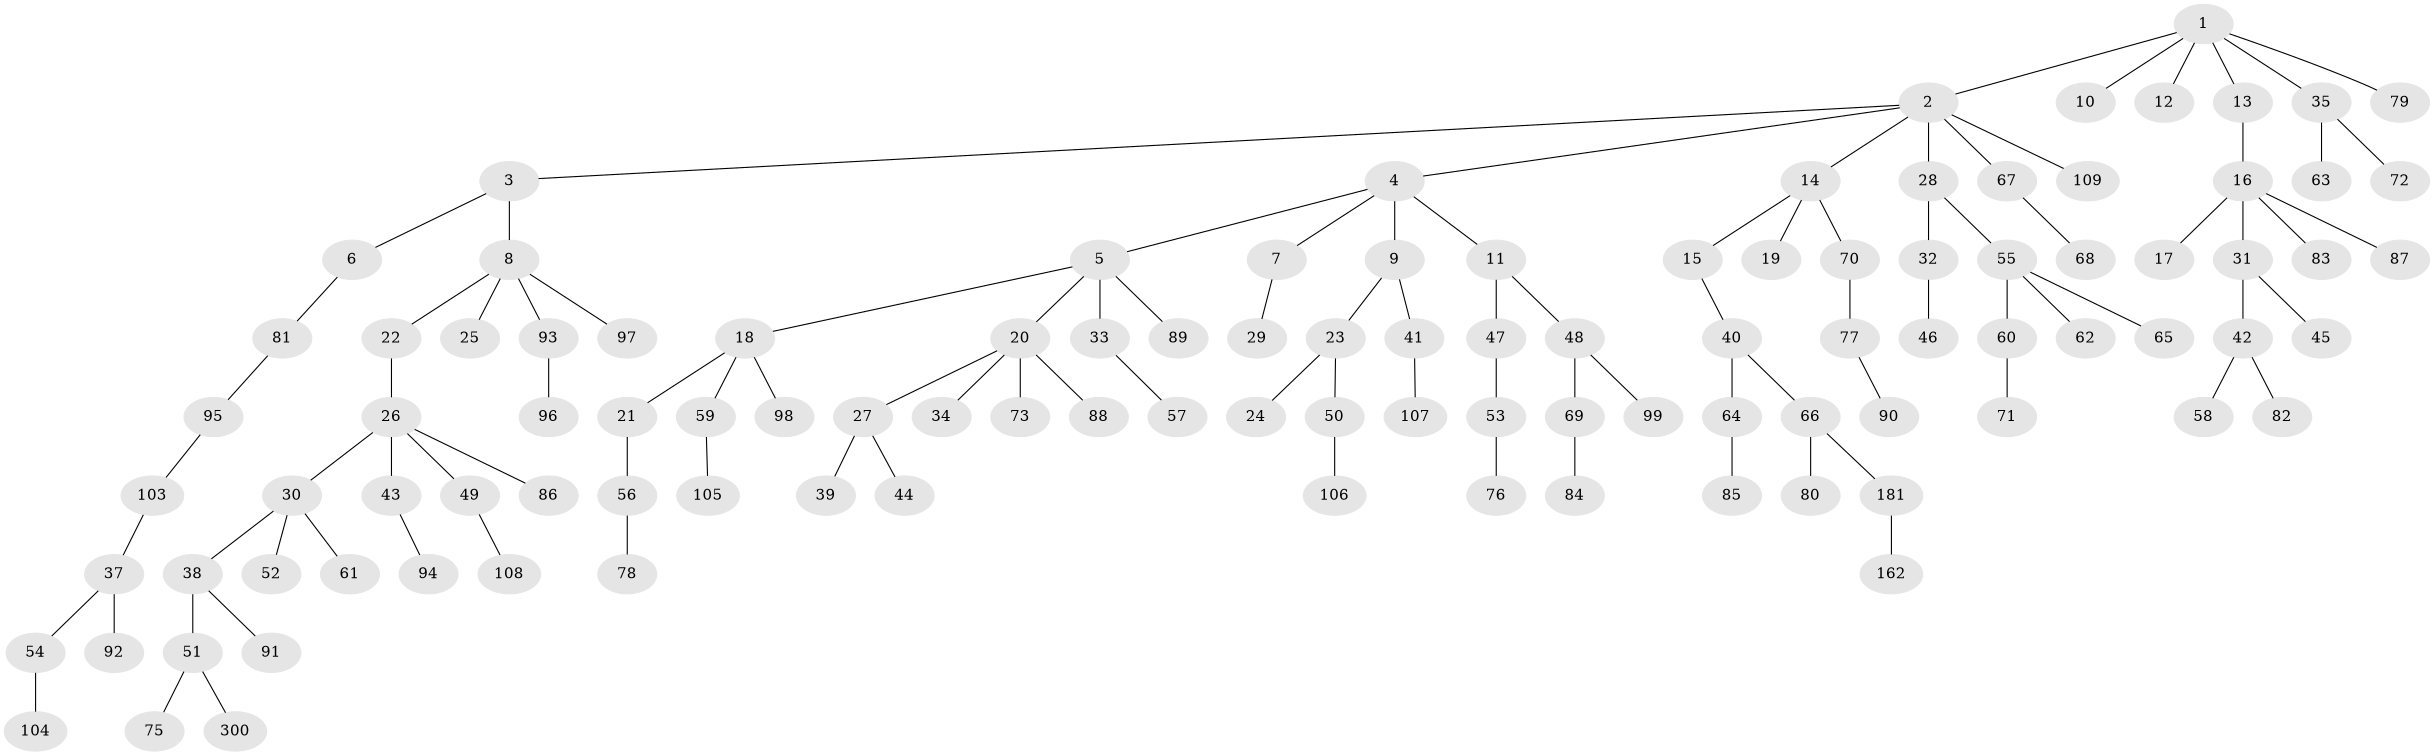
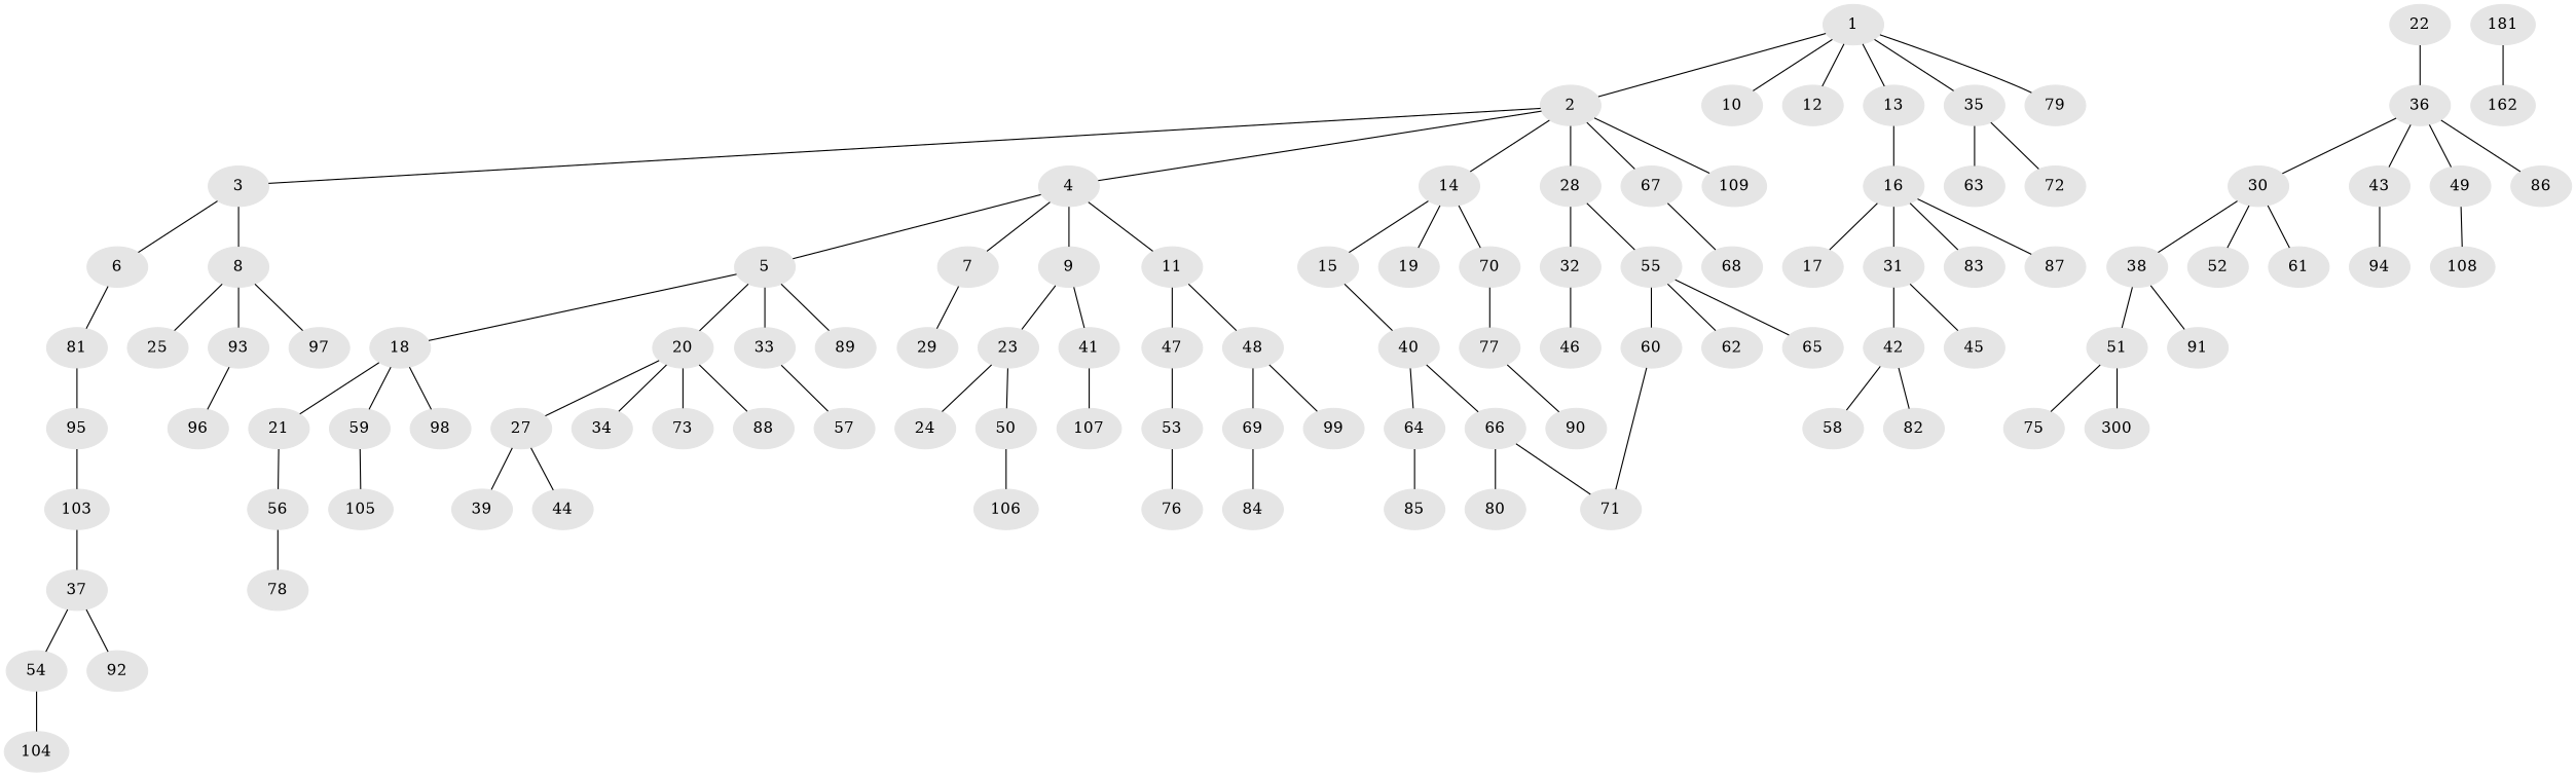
  graph {
    node [color=gray90 style=filled]
    1
    2
    10
    12
    13
    35
    79
    3
    4
    14
    28
    67
    109
    16
    63
    72
    6
    8
    5
    7
    9
    11
    15
    19
    70
    32
    55
    68
    81
    22
    25
    93
    97
    18
    20
    33
    89
    29
    23
    41
    47
    48
    21
    59
    98
    27
    34
    73
    88
    57
    95
-   26
+   26 [label=36]
    96
    24
    50
    107
    53
    69
    99
    17
    31
    83
    87
    40
    77
    64
    66
    42
    45
    56
    105
    39
    44
    78
    30
    43
    49
    86
    106
    38
    52
    61
    94
    108
    46
    60
    62
    65
    37
    54
    92
    51
    91
    58
    82
    104
    75
    n98 [label=300]
    85
    80
    n101 [label=181]
    76
    84
    71
    n105 [label=162]
    90
    103
    1 -- 2
    1 -- 10
    1 -- 12
    1 -- 13
    1 -- 35
    1 -- 79
    2 -- 3
    2 -- 4
    2 -- 14
    2 -- 28
    2 -- 67
    2 -- 109
    13 -- 16
    35 -- 63
    35 -- 72
    3 -- 6
    3 -- 8
    4 -- 5
    4 -- 7
    4 -- 9
    4 -- 11
    14 -- 15
    14 -- 19
    14 -- 70
    28 -- 32
    28 -- 55
    67 -- 68
    16 -- 17
    16 -- 31
    16 -- 83
    16 -- 87
    6 -- 81
-   8 -- 22
    8 -- 25
    8 -- 93
    8 -- 97
    5 -- 18
    5 -- 20
    5 -- 33
    5 -- 89
    7 -- 29
    9 -- 23
    9 -- 41
    11 -- 47
    11 -- 48
    15 -- 40
    70 -- 77
    32 -- 46
    55 -- 60
    55 -- 62
    55 -- 65
    81 -- 95
    22 -- 26
    93 -- 96
    18 -- 21
    18 -- 59
    18 -- 98
    20 -- 27
    20 -- 34
    20 -- 73
    20 -- 88
    33 -- 57
    23 -- 24
    23 -- 50
    41 -- 107
    47 -- 53
    48 -- 69
    48 -- 99
    21 -- 56
    59 -- 105
    27 -- 39
    27 -- 44
    95 -- 103
    26 -- 30
    26 -- 43
    26 -- 49
    26 -- 86
    50 -- 106
    53 -- 76
    69 -- 84
    31 -- 42
    31 -- 45
    40 -- 64
    40 -- 66
    77 -- 90
    64 -- 85
    66 -- 80
-   66 -- n101
+   66 -- 71
    42 -- 58
    42 -- 82
    56 -- 78
    30 -- 38
    30 -- 52
    30 -- 61
    43 -- 94
    49 -- 108
    38 -- 51
    38 -- 91
    60 -- 71
    37 -- 54
    37 -- 92
    54 -- 104
    51 -- 75
    51 -- n98
    n101 -- n105
    103 -- 37
  }
